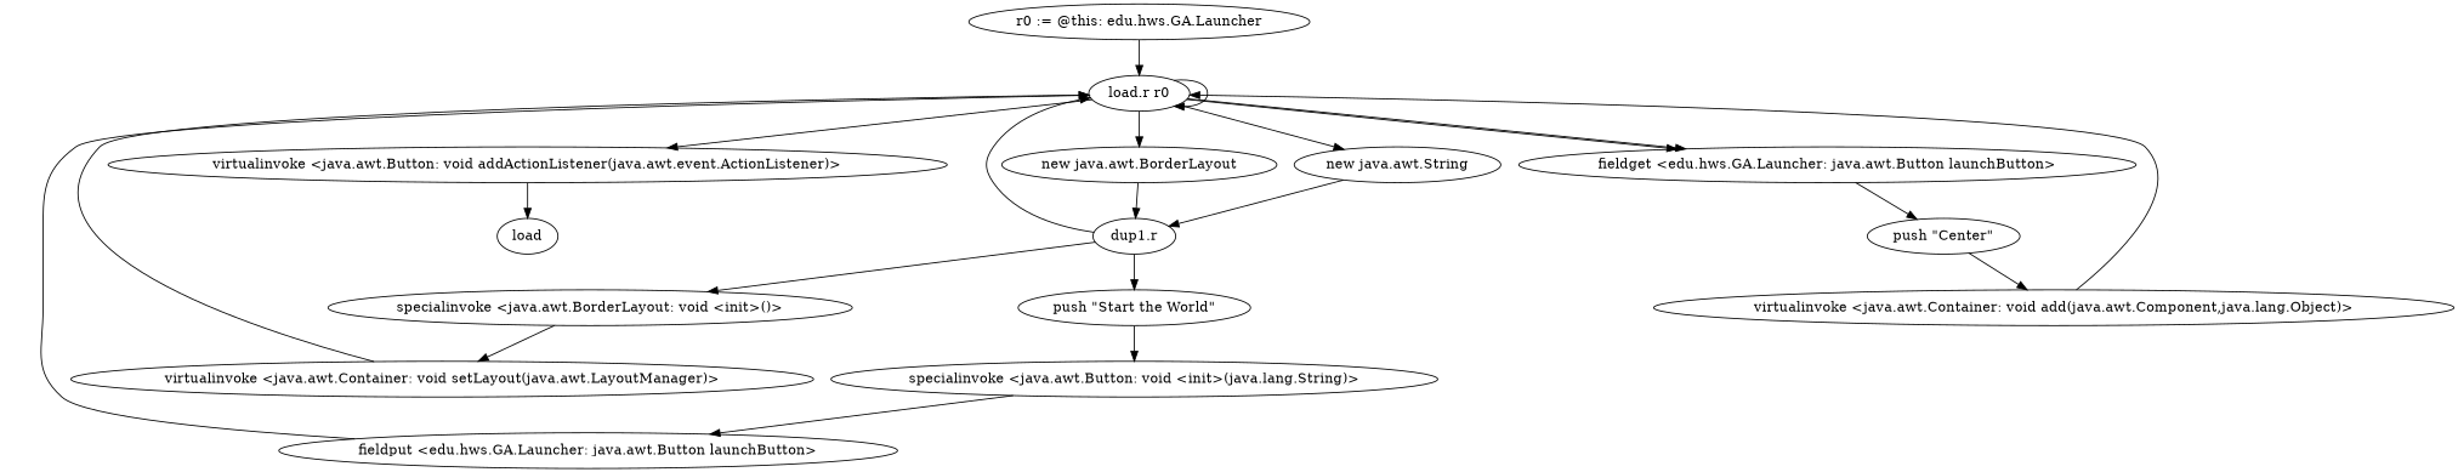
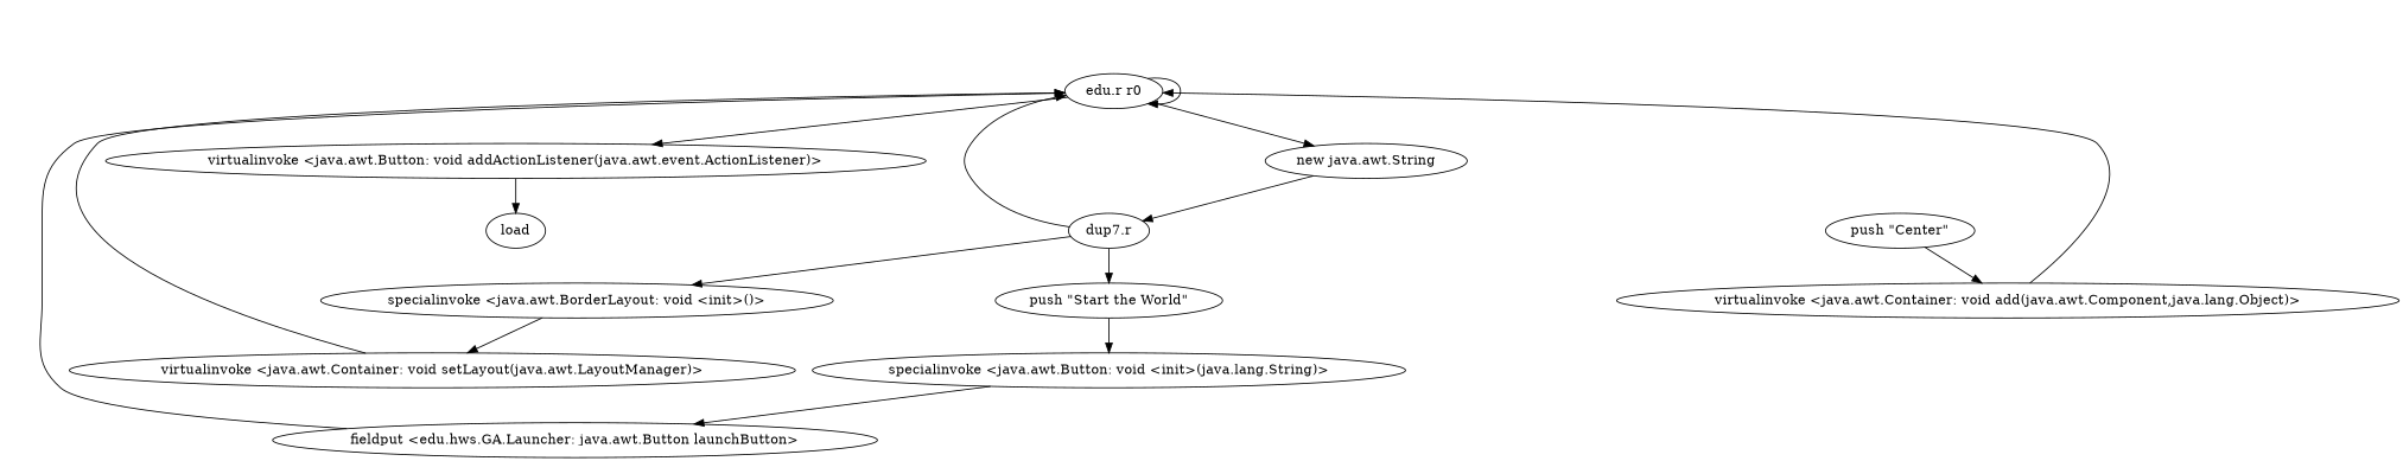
  digraph {
-   "r0 := @this: edu.hws.GA.Launcher"
-   "load.r r0"
-   "new java.awt.BorderLayout"
+   "load.r r0" [label="edu.r r0"]
    n4 [label="new java.awt.String"]
-   "fieldget <edu.hws.GA.Launcher: java.awt.Button launchButton>"
    "virtualinvoke <java.awt.Button: void addActionListener(java.awt.event.ActionListener)>"
-   "dup1.r"
+   "dup1.r" [label="dup7.r"]
    "push \"Center\""
    n9 [label=load]
    "specialinvoke <java.awt.BorderLayout: void <init>()>"
    "push \"Start the World\""
    "virtualinvoke <java.awt.Container: void setLayout(java.awt.LayoutManager)>"
    "specialinvoke <java.awt.Button: void <init>(java.lang.String)>"
    "fieldput <edu.hws.GA.Launcher: java.awt.Button launchButton>"
    "virtualinvoke <java.awt.Container: void add(java.awt.Component,java.lang.Object)>"
-   "r0 := @this: edu.hws.GA.Launcher" -> "load.r r0"
    "load.r r0" -> "load.r r0"
-   "load.r r0" -> "new java.awt.BorderLayout"
    "load.r r0" -> n4
-   "load.r r0" -> "fieldget <edu.hws.GA.Launcher: java.awt.Button launchButton>"
-   "load.r r0" -> "fieldget <edu.hws.GA.Launcher: java.awt.Button launchButton>"
    "load.r r0" -> "virtualinvoke <java.awt.Button: void addActionListener(java.awt.event.ActionListener)>"
-   "new java.awt.BorderLayout" -> "dup1.r"
    n4 -> "dup1.r"
-   "fieldget <edu.hws.GA.Launcher: java.awt.Button launchButton>" -> "push \"Center\""
    "virtualinvoke <java.awt.Button: void addActionListener(java.awt.event.ActionListener)>" -> n9
    "dup1.r" -> "load.r r0"
    "dup1.r" -> "specialinvoke <java.awt.BorderLayout: void <init>()>"
    "dup1.r" -> "push \"Start the World\""
    "push \"Center\"" -> "virtualinvoke <java.awt.Container: void add(java.awt.Component,java.lang.Object)>"
    "specialinvoke <java.awt.BorderLayout: void <init>()>" -> "virtualinvoke <java.awt.Container: void setLayout(java.awt.LayoutManager)>"
    "push \"Start the World\"" -> "specialinvoke <java.awt.Button: void <init>(java.lang.String)>"
    "virtualinvoke <java.awt.Container: void setLayout(java.awt.LayoutManager)>" -> "load.r r0"
    "specialinvoke <java.awt.Button: void <init>(java.lang.String)>" -> "fieldput <edu.hws.GA.Launcher: java.awt.Button launchButton>"
    "fieldput <edu.hws.GA.Launcher: java.awt.Button launchButton>" -> "load.r r0"
    "virtualinvoke <java.awt.Container: void add(java.awt.Component,java.lang.Object)>" -> "load.r r0"
  }
